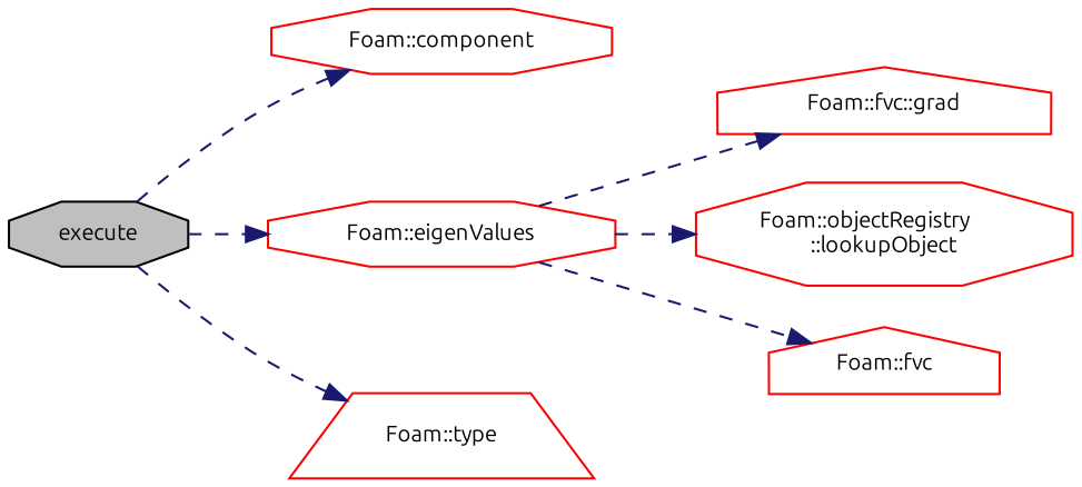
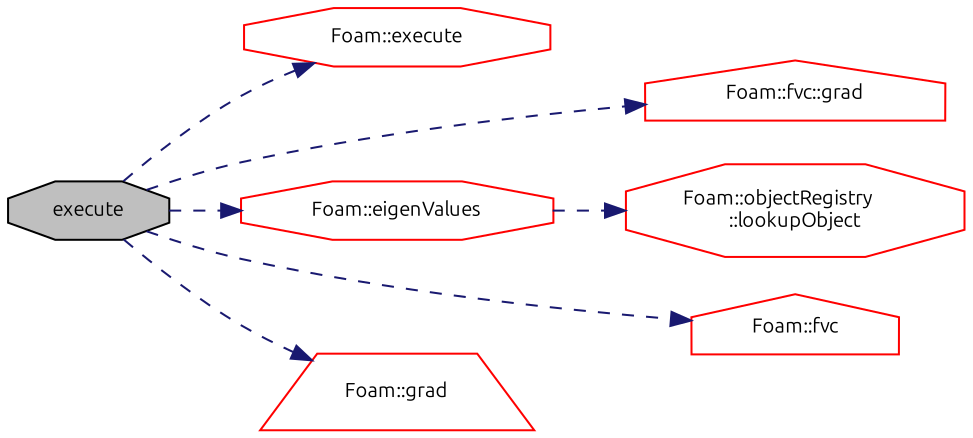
  digraph {
    fontname=Ubuntu
    rankdir=LR
    node [color=red fontname=Ubuntu fontsize=10 shape=octagon]
    edge [color=midnightblue fontname=Ubuntu fontsize=10 labelfontname=FreeSans labelfontsize=10 style=dashed]
    n1 [color=black fillcolor=grey75 fontcolor=black height=0.2 label=execute style=filled width=0.4]
-   n2 [height=0.2 label="Foam::component" width=0.4]
+   n2 [height=0.2 label="Foam::execute" width=0.4]
    n3 [height=0.2 label="Foam::eigenValues" width=0.4]
    n4 [height=0.2 label="Foam::fvc::grad" shape=house width=0.4]
    n5 [height=0.2 label="Foam::fvc" shape=house width=0.4]
-   n6 [height=0.2 label="Foam::type" shape=trapezium width=0.4]
+   n6 [height=0.2 label="Foam::grad" shape=trapezium width=0.4]
    n7 [height=0.2 label="Foam::objectRegistry\l::lookupObject" width=0.4]
    n1 -> n2
    n1 -> n3
-   n3 -> n4
-   n3 -> n5
+   n1 -> n4
+   n1 -> n5
    n1 -> n6
    n3 -> n7
  }
